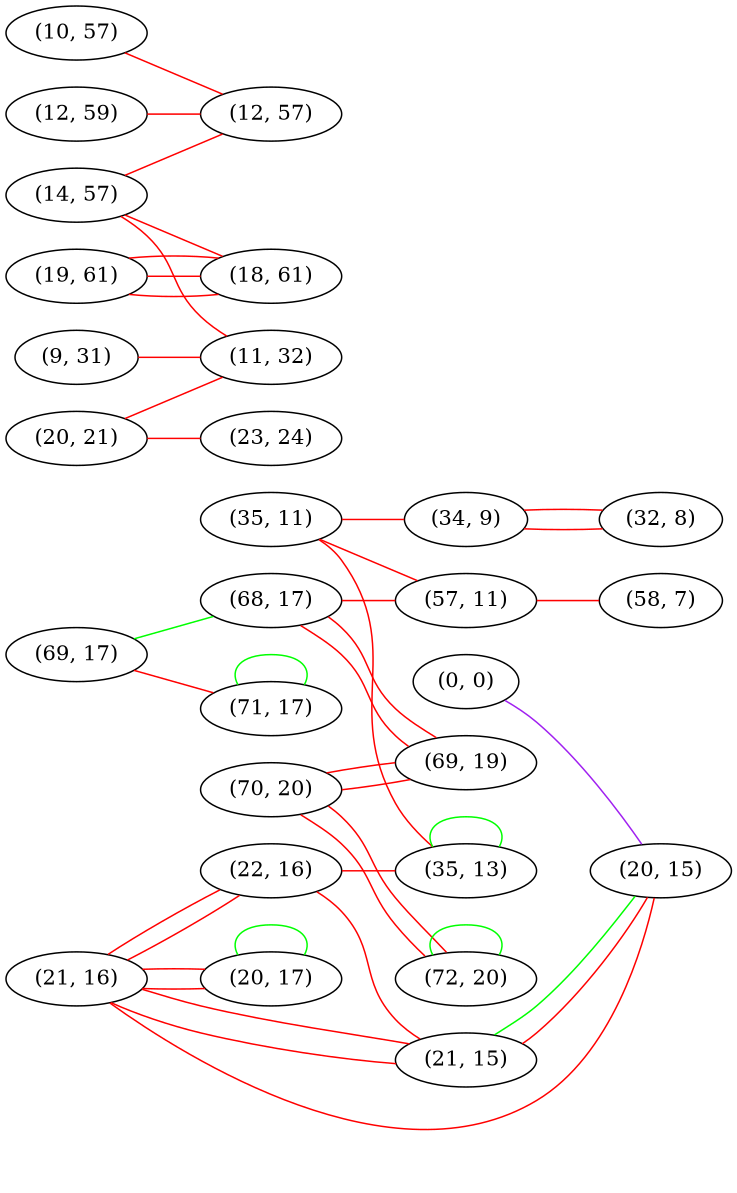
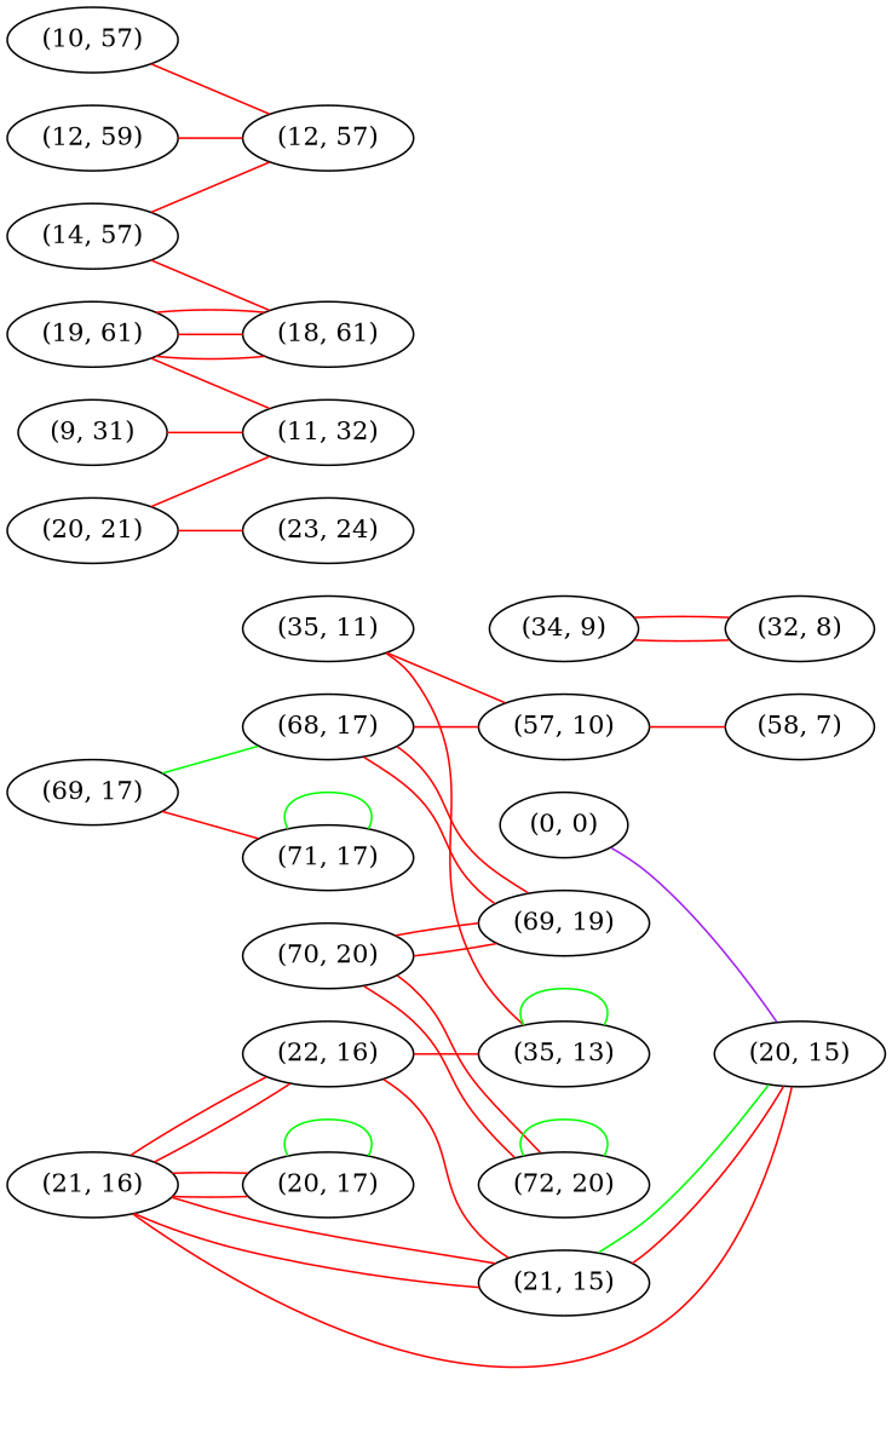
  graph {
    rankdir=LR
    edge [color=red weight=1]
    "(69, 17)"
    "(68, 17)"
    n3 [label="(71, 17)"]
-   "(57, 11)"
+   "(57, 11)" [label="(57, 10)"]
    "(69, 19)"
    "(10, 57)"
    "(12, 57)"
    "(35, 11)"
    "(34, 9)"
    "(35, 13)"
    "(32, 8)"
    "(58, 7)"
    "(21, 16)"
    "(20, 17)"
    "(22, 16)"
    "(21, 15)"
    "(20, 15)"
    "(20, 21)"
    "(23, 24)"
    "(11, 32)"
    "(12, 59)"
    "(70, 20)"
    "(72, 20)"
    "(0, 0)"
    "(19, 61)"
    "(18, 61)"
    "(14, 57)"
    "(9, 31)"
    "(69, 17)" -- "(68, 17)" [color=green]
    "(69, 17)" -- n3
    "(68, 17)" -- "(57, 11)"
    "(68, 17)" -- "(69, 19)"
    "(68, 17)" -- "(69, 19)"
    n3 -- n3 [color=green weight=2]
    "(57, 11)" -- "(58, 7)"
    "(10, 57)" -- "(12, 57)"
    "(35, 11)" -- "(57, 11)"
-   "(35, 11)" -- "(34, 9)"
    "(35, 11)" -- "(35, 13)"
    "(34, 9)" -- "(32, 8)"
    "(34, 9)" -- "(32, 8)"
    "(35, 13)" -- "(35, 13)" [color=green weight=2]
    "(21, 16)" -- "(20, 17)"
    "(21, 16)" -- "(20, 17)"
    "(21, 16)" -- "(22, 16)"
    "(21, 16)" -- "(22, 16)"
    "(21, 16)" -- "(21, 15)"
    "(21, 16)" -- "(21, 15)"
    "(21, 16)" -- "(20, 15)"
    "(20, 17)" -- "(20, 17)" [color=green weight=2]
    "(22, 16)" -- "(35, 13)"
    "(22, 16)" -- "(21, 15)"
    "(21, 15)" -- "(20, 15)"
    "(21, 15)" -- "(20, 15)" [color=green weight=2]
    "(20, 21)" -- "(23, 24)"
    "(20, 21)" -- "(11, 32)"
    "(12, 59)" -- "(12, 57)"
    "(70, 20)" -- "(69, 19)"
    "(70, 20)" -- "(69, 19)"
    "(70, 20)" -- "(72, 20)"
    "(70, 20)" -- "(72, 20)"
    "(72, 20)" -- "(72, 20)" [color=green weight=2]
    "(0, 0)" -- "(20, 15)" [color=purple weight=4]
    "(19, 61)" -- "(18, 61)"
    "(19, 61)" -- "(18, 61)"
    "(19, 61)" -- "(18, 61)"
    "(14, 57)" -- "(12, 57)"
-   "(14, 57)" -- "(11, 32)"
+   "(19, 61)" -- "(11, 32)"
    "(14, 57)" -- "(18, 61)"
    "(9, 31)" -- "(11, 32)"
  }
